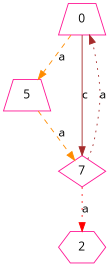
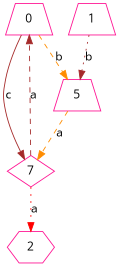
  strict digraph {
    fontname="Open Sans"
    node [color=deeppink fontname="Open Sans" shape=trapezium]
    edge [color=brown fontname="Open Sans" style=dotted]
    0
    5
    7 [shape=diamond]
    2 [shape=hexagon]
-   0 -> 5 [color=darkorange label=a style=dashed]
+   1
+   0 -> 5 [color=darkorange label=b style=dashed]
    0 -> 7 [label=c style=solid]
    5 -> 7 [color=darkorange label=a style=dashed]
-   7 -> 0 [label=a]
+   7 -> 0 [label=a style=dashed]
    7 -> 2 [color=red label=a]
+   1 -> 5 [label=b]
  }
